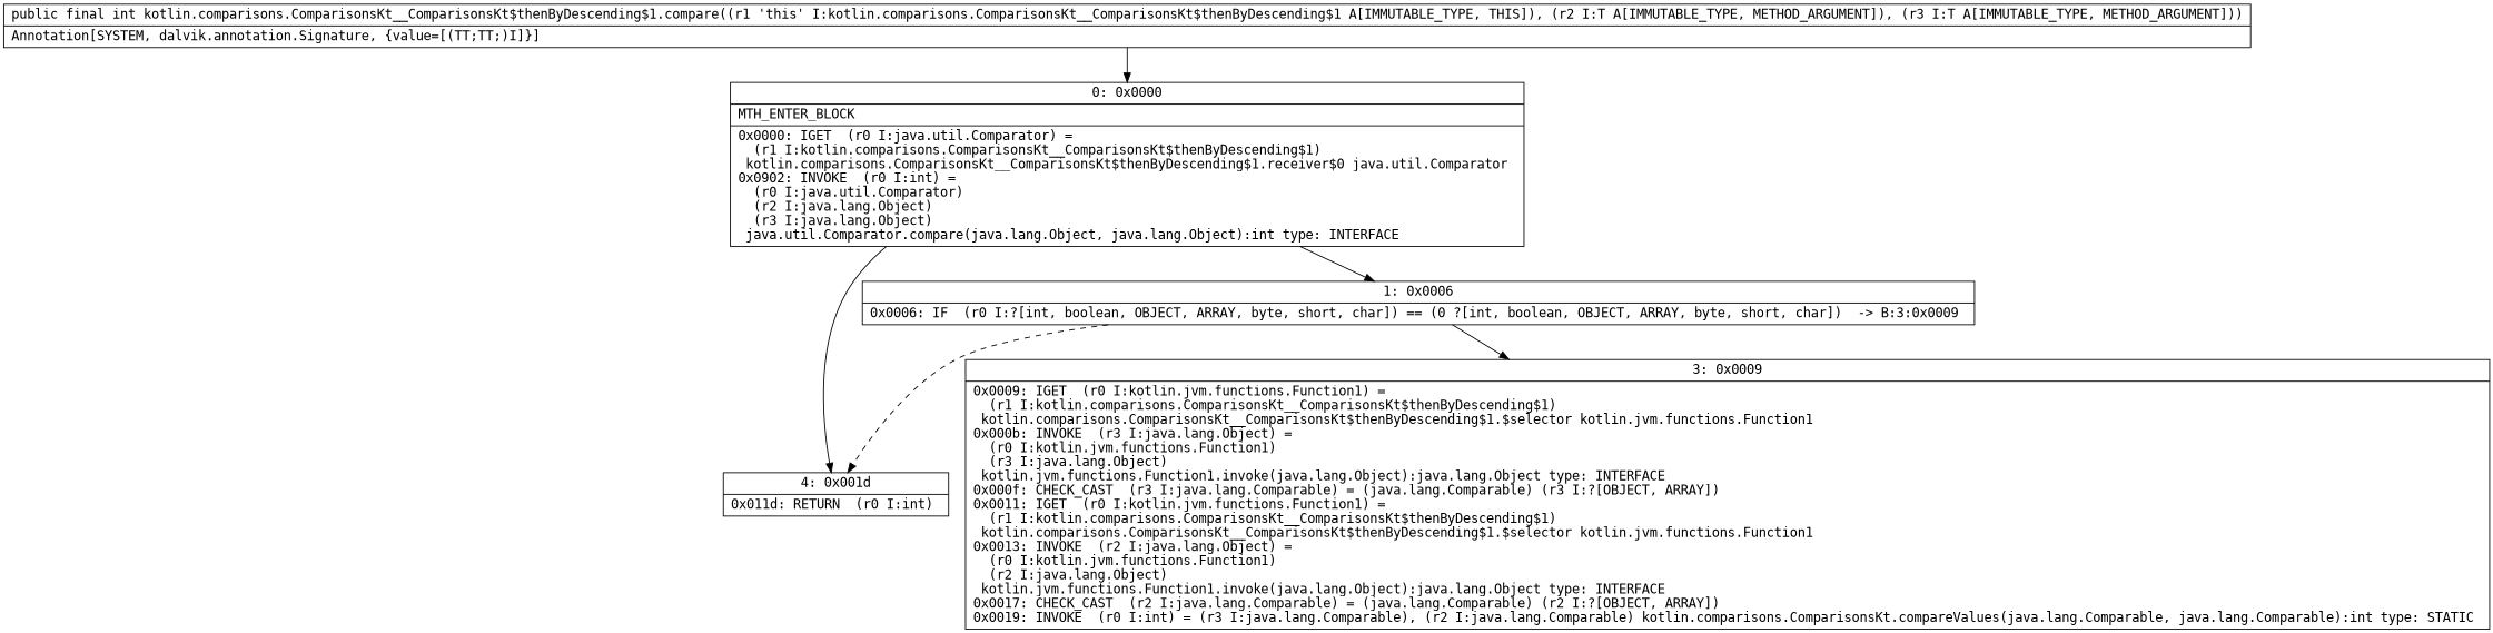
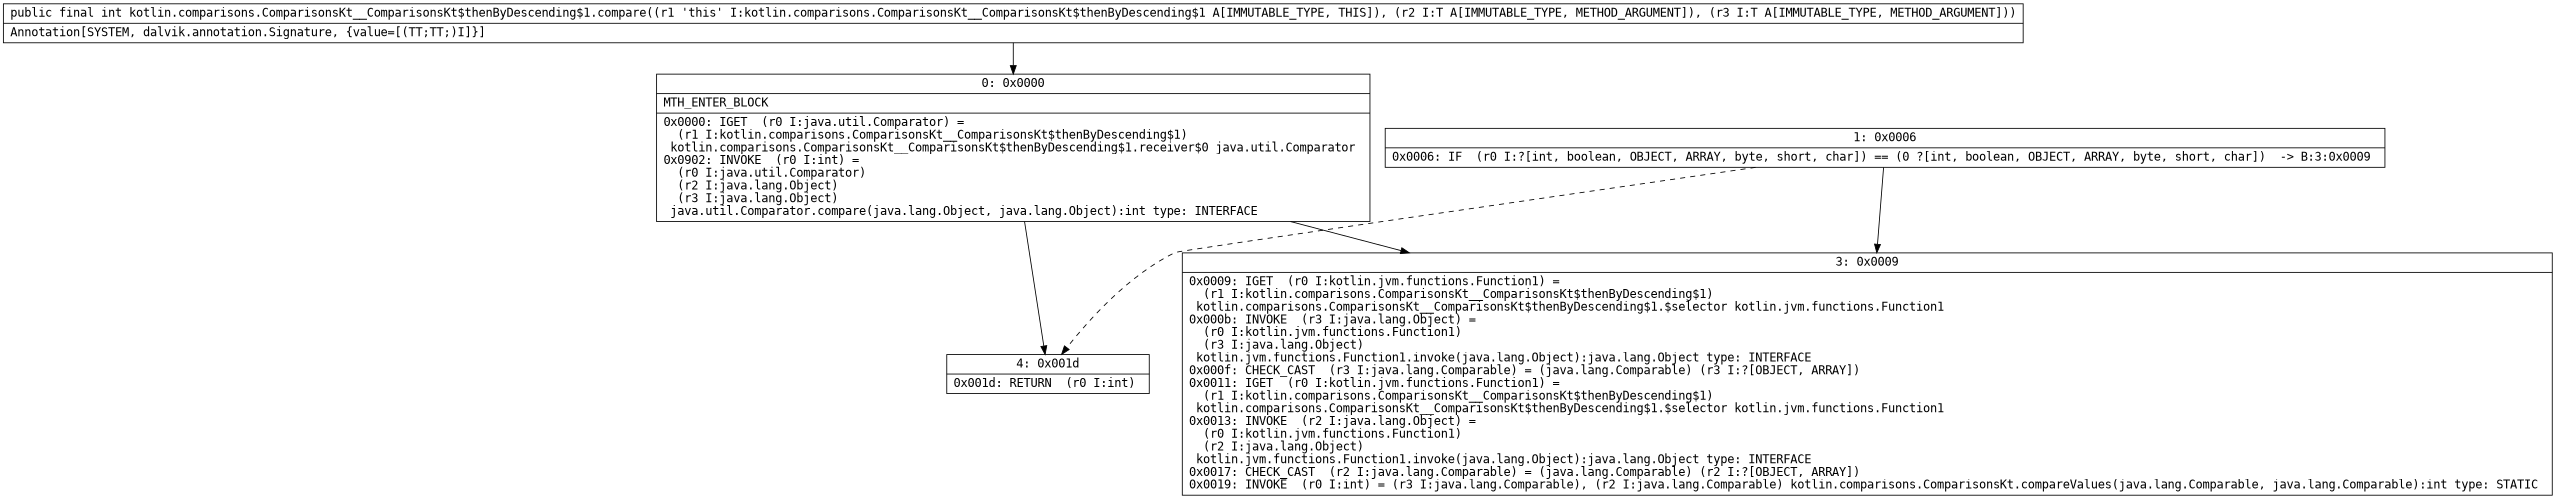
  digraph {
    fontname="DejaVu Sans Mono"
    node [fontname="DejaVu Sans Mono" shape=record]
    edge [fontname="DejaVu Sans Mono"]
    n1 [label="{0\:\ 0x0000|MTH_ENTER_BLOCK\l|0x0000: IGET  (r0 I:java.util.Comparator) = \l  (r1 I:kotlin.comparisons.ComparisonsKt__ComparisonsKt$thenByDescending$1)\l kotlin.comparisons.ComparisonsKt__ComparisonsKt$thenByDescending$1.receiver$0 java.util.Comparator \l0x0902: INVOKE  (r0 I:int) = \l  (r0 I:java.util.Comparator)\l  (r2 I:java.lang.Object)\l  (r3 I:java.lang.Object)\l java.util.Comparator.compare(java.lang.Object, java.lang.Object):int type: INTERFACE \l}"]
    n2 [label="{1\:\ 0x0006|0x0006: IF  (r0 I:?[int, boolean, OBJECT, ARRAY, byte, short, char]) == (0 ?[int, boolean, OBJECT, ARRAY, byte, short, char])  \-\> B:3:0x0009 \l}"]
-   n3 [label="{4\:\ 0x001d|0x011d: RETURN  (r0 I:int) \l}"]
+   n3 [label="{4\:\ 0x001d|0x001d: RETURN  (r0 I:int) \l}"]
    n4 [label="{3\:\ 0x0009|0x0009: IGET  (r0 I:kotlin.jvm.functions.Function1) = \l  (r1 I:kotlin.comparisons.ComparisonsKt__ComparisonsKt$thenByDescending$1)\l kotlin.comparisons.ComparisonsKt__ComparisonsKt$thenByDescending$1.$selector kotlin.jvm.functions.Function1 \l0x000b: INVOKE  (r3 I:java.lang.Object) = \l  (r0 I:kotlin.jvm.functions.Function1)\l  (r3 I:java.lang.Object)\l kotlin.jvm.functions.Function1.invoke(java.lang.Object):java.lang.Object type: INTERFACE \l0x000f: CHECK_CAST  (r3 I:java.lang.Comparable) = (java.lang.Comparable) (r3 I:?[OBJECT, ARRAY]) \l0x0011: IGET  (r0 I:kotlin.jvm.functions.Function1) = \l  (r1 I:kotlin.comparisons.ComparisonsKt__ComparisonsKt$thenByDescending$1)\l kotlin.comparisons.ComparisonsKt__ComparisonsKt$thenByDescending$1.$selector kotlin.jvm.functions.Function1 \l0x0013: INVOKE  (r2 I:java.lang.Object) = \l  (r0 I:kotlin.jvm.functions.Function1)\l  (r2 I:java.lang.Object)\l kotlin.jvm.functions.Function1.invoke(java.lang.Object):java.lang.Object type: INTERFACE \l0x0017: CHECK_CAST  (r2 I:java.lang.Comparable) = (java.lang.Comparable) (r2 I:?[OBJECT, ARRAY]) \l0x0019: INVOKE  (r0 I:int) = (r3 I:java.lang.Comparable), (r2 I:java.lang.Comparable) kotlin.comparisons.ComparisonsKt.compareValues(java.lang.Comparable, java.lang.Comparable):int type: STATIC \l}"]
    n5 [label="{public final int kotlin.comparisons.ComparisonsKt__ComparisonsKt$thenByDescending$1.compare((r1 'this' I:kotlin.comparisons.ComparisonsKt__ComparisonsKt$thenByDescending$1 A[IMMUTABLE_TYPE, THIS]), (r2 I:T A[IMMUTABLE_TYPE, METHOD_ARGUMENT]), (r3 I:T A[IMMUTABLE_TYPE, METHOD_ARGUMENT]))  | Annotation[SYSTEM, dalvik.annotation.Signature, \{value=[(TT;TT;)I]\}]\l}"]
-   n1 -> n2
+   n1 -> n4
    n1 -> n3
    n2 -> n3 [style=dashed]
    n2 -> n4
    n5 -> n1
  }
